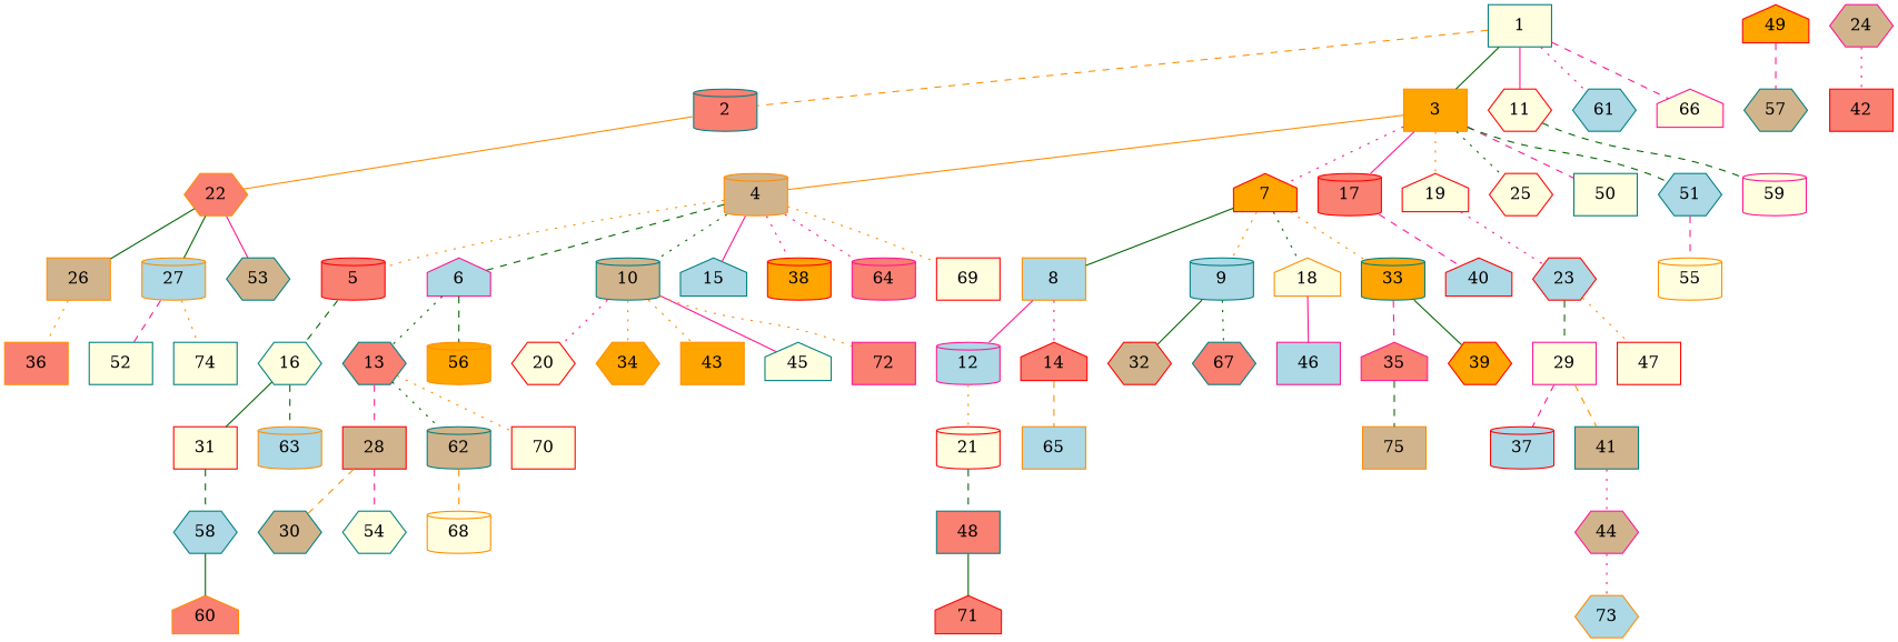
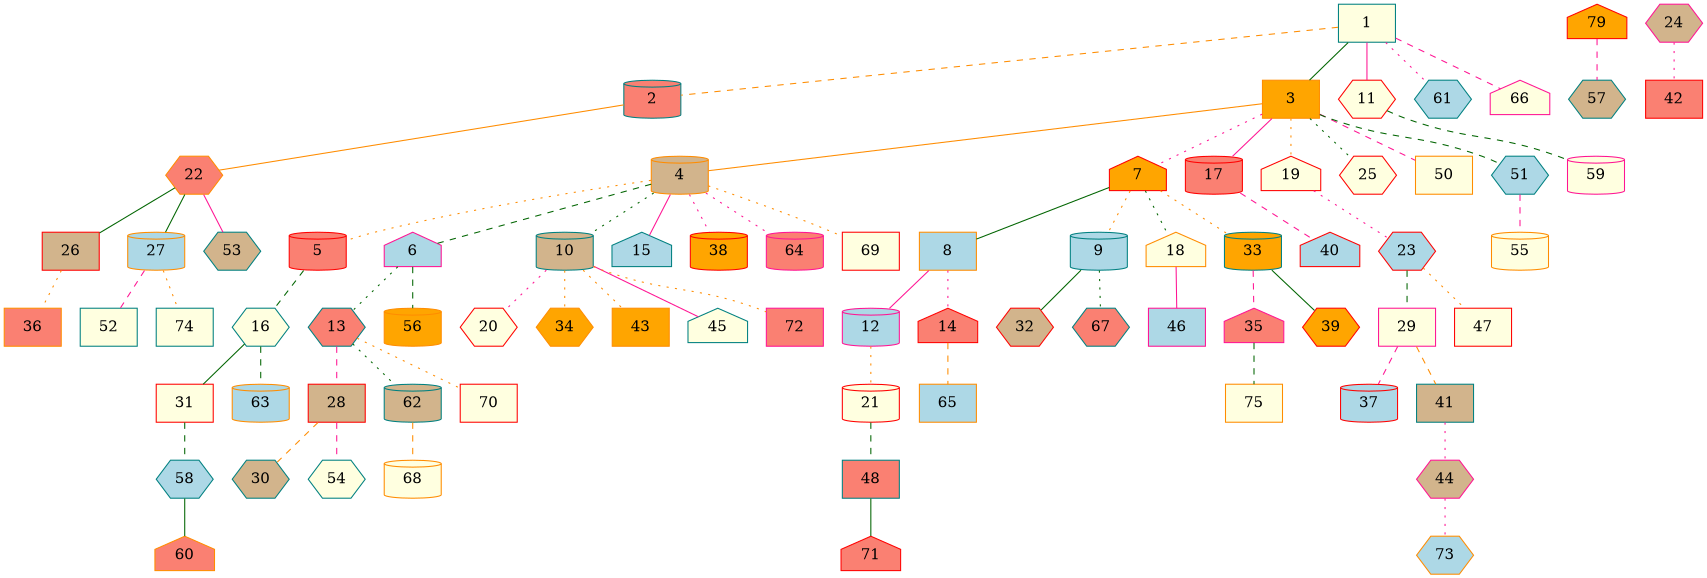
  graph {
    node [color=red fillcolor=lightyellow shape=box style=filled]
    edge [color=deeppink style=dotted]
    1 [color=teal]
    2 [color=teal fillcolor=salmon shape=cylinder]
    3 [color=darkorange fillcolor=orange]
    11 [shape=hexagon]
    61 [color=teal fillcolor=lightblue shape=hexagon]
    66 [color=deeppink shape=house]
    22 [color=darkorange fillcolor=salmon shape=hexagon]
    4 [color=darkorange fillcolor=tan shape=cylinder]
    7 [fillcolor=orange shape=house]
    17 [fillcolor=salmon shape=cylinder]
    19 [shape=house]
    25 [shape=hexagon]
-   50 [color=teal]
+   50 [color=darkorange]
    51 [color=teal fillcolor=lightblue shape=hexagon]
    59 [color=deeppink shape=cylinder]
-   26 [color=darkorange fillcolor=tan]
+   26 [fillcolor=tan]
    27 [color=darkorange fillcolor=lightblue shape=cylinder]
    53 [color=teal fillcolor=tan shape=hexagon]
-   49 [fillcolor=orange shape=house]
+   49 [fillcolor=orange shape=house label=79]
    57 [color=teal fillcolor=tan shape=hexagon]
    5 [fillcolor=salmon shape=cylinder]
    6 [color=deeppink fillcolor=lightblue shape=house]
    10 [color=teal fillcolor=tan shape=cylinder]
    15 [color=teal fillcolor=lightblue shape=house]
    38 [fillcolor=orange shape=cylinder]
    64 [color=deeppink fillcolor=salmon shape=cylinder]
    69
    8 [color=darkorange fillcolor=lightblue]
    9 [color=teal fillcolor=lightblue shape=cylinder]
    18 [color=darkorange shape=house]
    33 [color=teal fillcolor=orange shape=cylinder]
    40 [fillcolor=lightblue shape=house]
    23 [fillcolor=lightblue shape=hexagon]
    55 [color=darkorange shape=cylinder]
    16 [color=teal shape=hexagon]
    13 [color=teal fillcolor=salmon shape=hexagon]
    56 [color=darkorange fillcolor=orange shape=cylinder]
    20 [shape=hexagon]
    34 [color=darkorange fillcolor=orange shape=hexagon]
    43 [color=darkorange fillcolor=orange]
    45 [color=teal shape=house]
    72 [color=deeppink fillcolor=salmon]
    31
    63 [color=darkorange fillcolor=lightblue shape=cylinder]
    24 [color=deeppink fillcolor=tan shape=hexagon]
    42 [fillcolor=salmon]
    28 [fillcolor=tan]
    62 [color=teal fillcolor=tan shape=cylinder]
    70
    12 [color=deeppink fillcolor=lightblue shape=cylinder]
    14 [fillcolor=salmon shape=house]
    32 [fillcolor=tan shape=hexagon]
    67 [color=teal fillcolor=salmon shape=hexagon]
    46 [color=deeppink fillcolor=lightblue]
    35 [color=deeppink fillcolor=salmon shape=house]
    39 [fillcolor=orange shape=hexagon]
    21 [shape=cylinder]
    65 [color=darkorange fillcolor=lightblue]
    48 [color=teal fillcolor=salmon]
    30 [color=teal fillcolor=tan shape=hexagon]
    54 [color=teal shape=hexagon]
    68 [color=darkorange shape=cylinder]
    58 [color=teal fillcolor=lightblue shape=hexagon]
    29 [color=deeppink]
    47
    71 [fillcolor=salmon shape=house]
    36 [color=darkorange fillcolor=salmon]
    52 [color=teal]
    74 [color=teal]
    37 [fillcolor=lightblue shape=cylinder]
    41 [color=teal fillcolor=tan]
    44 [color=deeppink fillcolor=tan shape=hexagon]
    60 [color=darkorange fillcolor=salmon shape=house]
-   75 [color=darkorange fillcolor=tan]
+   75 [color=darkorange]
    73 [color=darkorange fillcolor=lightblue shape=hexagon]
    1 -- 2 [color=darkorange style=dashed]
    1 -- 3 [color=darkgreen style=solid]
    1 -- 11 [style=solid]
    1 -- 61
    1 -- 66 [style=dashed]
    2 -- 22 [color=darkorange style=solid]
    3 -- 4 [color=darkorange style=solid]
    3 -- 7
    3 -- 17 [style=solid]
    3 -- 19 [color=darkorange]
    3 -- 25 [color=darkgreen]
    3 -- 50 [style=dashed]
    3 -- 51 [color=darkgreen style=dashed]
    11 -- 59 [color=darkgreen style=dashed]
    22 -- 26 [color=darkgreen style=solid]
    22 -- 27 [color=darkgreen style=solid]
    22 -- 53 [style=solid]
    4 -- 5 [color=darkorange]
    4 -- 6 [color=darkgreen style=dashed]
    4 -- 10 [color=darkgreen]
    4 -- 15 [style=solid]
    4 -- 38
    4 -- 64
    4 -- 69 [color=darkorange]
    7 -- 8 [color=darkgreen style=solid]
    7 -- 9 [color=darkorange]
    7 -- 18 [color=darkgreen]
    7 -- 33 [color=darkorange]
    17 -- 40 [style=dashed]
    19 -- 23
    51 -- 55 [style=dashed]
    26 -- 36 [color=darkorange]
    27 -- 52 [style=dashed]
    27 -- 74 [color=darkorange]
    49 -- 57 [style=dashed]
    5 -- 16 [color=darkgreen style=dashed]
    6 -- 13 [color=darkgreen]
    6 -- 56 [color=darkgreen style=dashed]
    10 -- 20
    10 -- 34 [color=darkorange]
    10 -- 43 [color=darkorange]
    10 -- 45 [style=solid]
    10 -- 72 [color=darkorange]
    8 -- 12 [style=solid]
    8 -- 14
    9 -- 32 [color=darkgreen style=solid]
    9 -- 67 [color=darkgreen]
    18 -- 46 [style=solid]
    33 -- 35 [style=dashed]
    33 -- 39 [color=darkgreen style=solid]
    23 -- 29 [color=darkgreen style=dashed]
    23 -- 47 [color=darkorange]
    16 -- 31 [color=darkgreen style=solid]
    16 -- 63 [color=darkgreen style=dashed]
    13 -- 28 [style=dashed]
    13 -- 62 [color=darkgreen]
    13 -- 70 [color=darkorange]
    31 -- 58 [color=darkgreen style=dashed]
    24 -- 42
    28 -- 30 [color=darkorange style=dashed]
    28 -- 54 [style=dashed]
    62 -- 68 [color=darkorange style=dashed]
    12 -- 21 [color=darkorange]
    14 -- 65 [color=darkorange style=dashed]
    35 -- 75 [color=darkgreen style=dashed]
    21 -- 48 [color=darkgreen style=dashed]
    48 -- 71 [color=darkgreen style=solid]
    58 -- 60 [color=darkgreen style=solid]
    29 -- 37 [style=dashed]
    29 -- 41 [color=darkorange style=dashed]
    41 -- 44
    44 -- 73
  }
